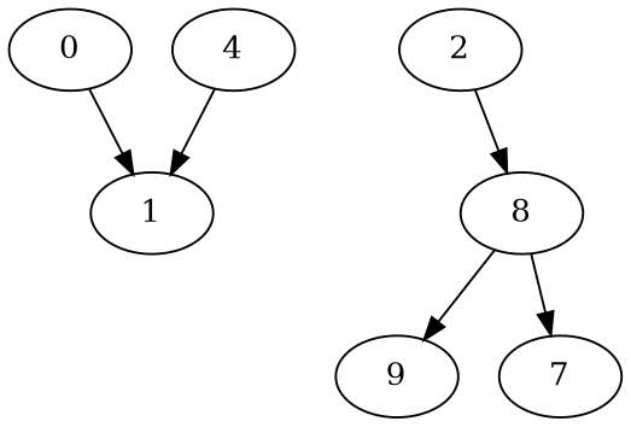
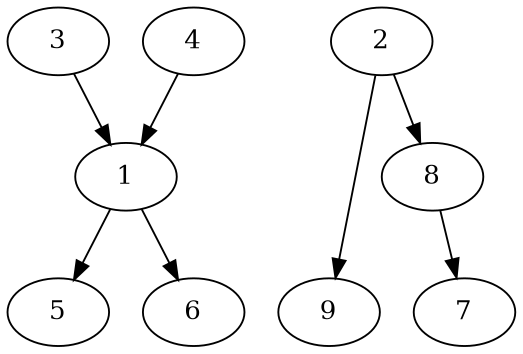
  digraph {
    "Duplicate states"=0
    GraphType=OutTree
    "Max states in OPEN"=0
    Modes="120000ms; topo-ordered tasks, ; Pruning: task equivalence, fixed order ready list, ; F-value: ; Optimisation: best schedule length (SL) optimisation on equal, "
    NumberOfTasks=10
    "Pruned using list schedule length"=493
    "States removed from OPEN"=0
    TargetSystem="Homogeneous-2"
    "Time to schedule (ms)"=133
    "Total idle time"=56
    "Total schedule length"=299
    "Total sequential time"=542
    "Total states created"=1250
    node ["Finish time"=299 Processor=0 Weight=47]
    edge [Weight=4]
-   0 ["Finish time"=47 "Start time"=0]
+   0 ["Finish time"=47 "Start time"=0 label=3]
    1 ["Finish time"=149 Processor=1 "Start time"=121 Weight=28]
    2 ["Finish time"=131 "Start time"=47 Weight=84]
    9 ["Start time"=215 Weight=84]
    8 ["Finish time"=196 Processor=1 "Start time"=149]
+   5 ["Finish time"=215 "Start time"=159 Weight=56]
+   6 [Processor=1 "Start time"=243 Weight=56]
    7 ["Finish time"=159 "Start time"=131 Weight=28]
    4 ["Finish time"=243 Processor=1 "Start time"=196]
    0 -> 1
-   8 -> 9 [Weight=5]
+   1 -> 5
+   1 -> 6 [Weight=7]
+   2 -> 9 [Weight=5]
    2 -> 8 [Weight=9]
    8 -> 7 [Weight=7]
    4 -> 1 [Weight=3]
  }
